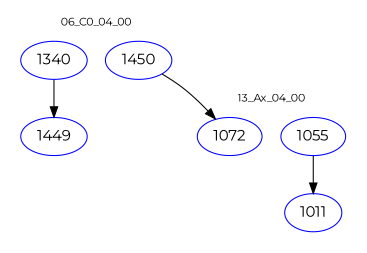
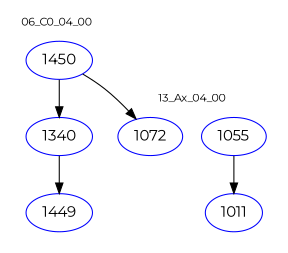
  digraph {
    fontname=Montserrat
    node [color=blue fontname=Montserrat]
    edge [color=black fontname=Montserrat]
    n1 [label=1055]
    n2 [label=1011]
    n3 [label=1072]
    n4 [label=1450]
    n5 [label=1340]
    n6 [label=1449]
    subgraph cluster_1 {
      color=white
      fontsize=10
      label="13_Ax_04_00"
      n1
      n2
      n3
    }
    subgraph cluster_2 {
      color=white
      fontsize=10
      label="06_C0_04_00"
      n4
      n5
      n6
    }
    n1 -> n2
    n4 -> n3
+   n4 -> n5
    n5 -> n6
  }
